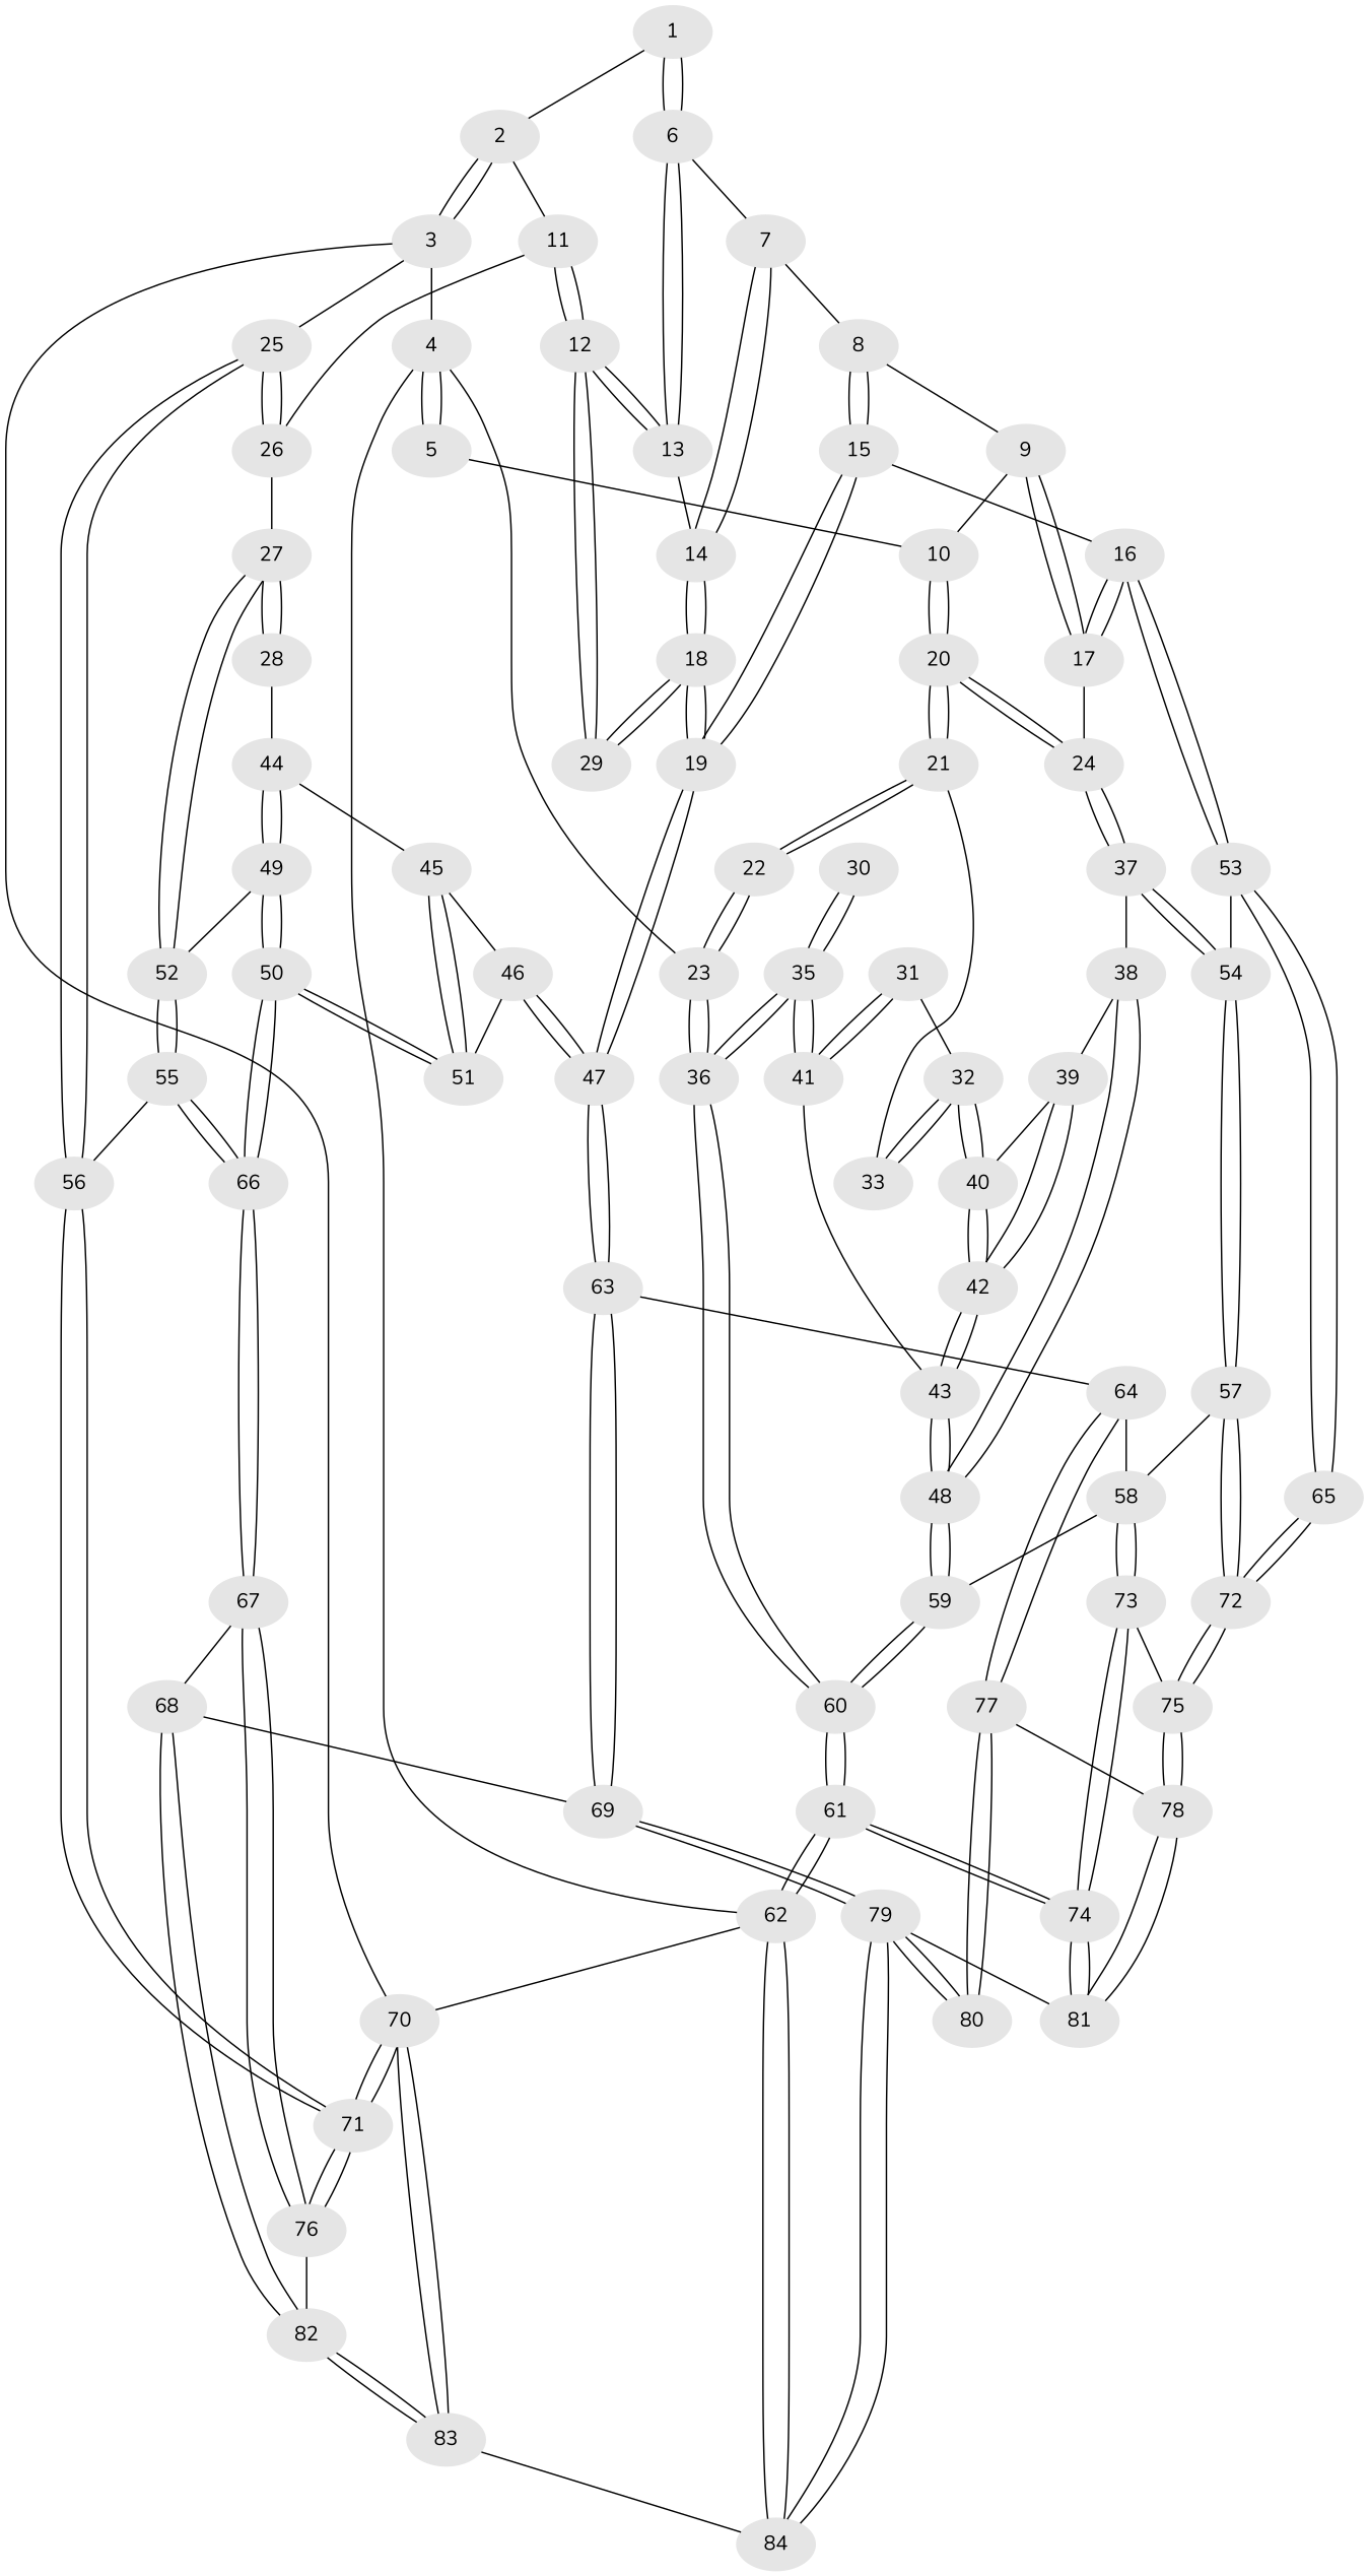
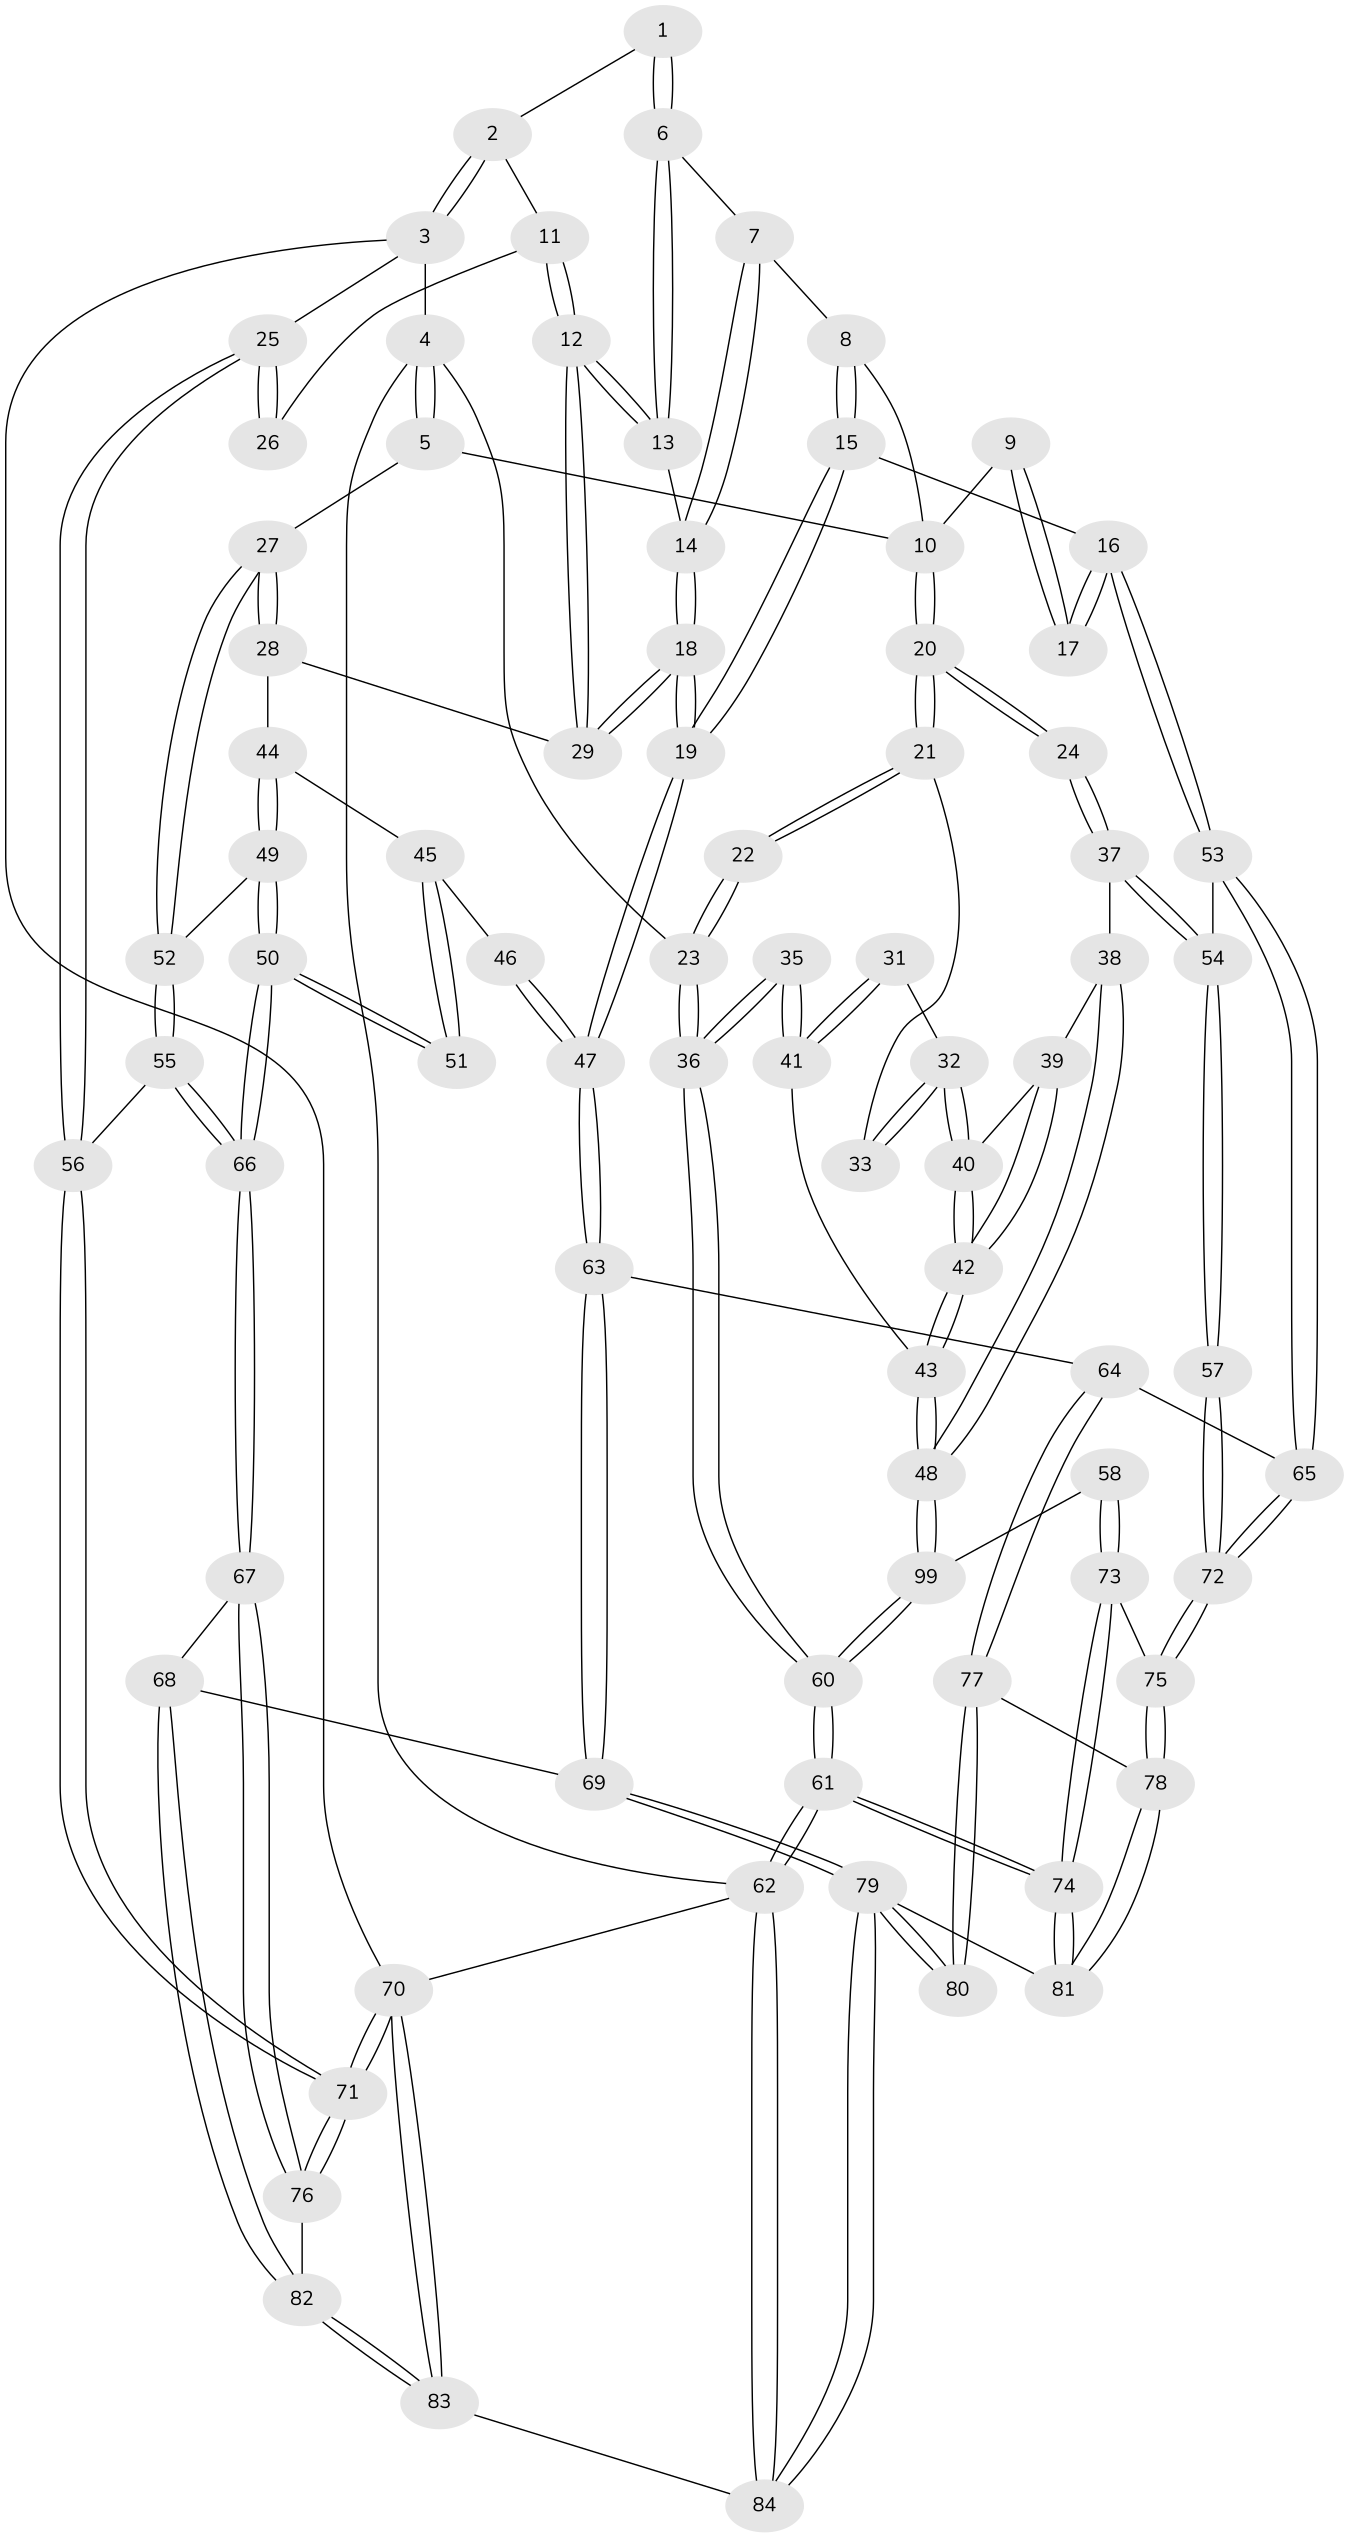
  graph {
    fontname=Nunito
    node [color=gray90 fontname=Nunito style=filled]
    edge [fontname=Nunito]
    1
    2
    6
    3
    11
    7
    13
    4
    25
    70
    12
    26
    5
    23
    62
    56
    71
    83
    10
    36
    84
    20
    8
    14
    9
    15
    18
    17
    16
    19
    24
    21
    29
    27
    53
    47
    54
    65
    37
    63
    22
    33
    60
    38
    28
    52
    44
    55
    45
    49
-   30
    35
    31
    32
    41
    40
    43
    42
    61
    39
    48
    57
-   59
+   59 [label=99]
    46
    51
    50
    64
    69
    66
    67
    72
    58
    76
    73
    75
    74
    81
    77
    79
    78
    80
    68
    82
    1 -- 2
    1 -- 6
    1 -- 6
    2 -- 3
    2 -- 3
    2 -- 11
    6 -- 7
    6 -- 13
    6 -- 13
    3 -- 4
    3 -- 25
    3 -- 70
    11 -- 12
    11 -- 12
    11 -- 26
    7 -- 8
    7 -- 14
    7 -- 14
    13 -- 14
    4 -- 5
    4 -- 5
    4 -- 23
    4 -- 62
    25 -- 26
    25 -- 26
    25 -- 56
    25 -- 56
    70 -- 71
    70 -- 71
    70 -- 83
    70 -- 83
    12 -- 13
    12 -- 13
    12 -- 29
    12 -- 29
-   26 -- 27
+   5 -- 27
    5 -- 10
    23 -- 36
    23 -- 36
    62 -- 70
    62 -- 84
    62 -- 84
    56 -- 71
    56 -- 71
    71 -- 76
    71 -- 76
    83 -- 84
    10 -- 20
    10 -- 20
    36 -- 60
    36 -- 60
    20 -- 24
    20 -- 24
    20 -- 21
    20 -- 21
-   8 -- 9
+   8 -- 10
    8 -- 15
    8 -- 15
    14 -- 18
    14 -- 18
    9 -- 10
    9 -- 17
    9 -- 17
    15 -- 16
    15 -- 19
    15 -- 19
    18 -- 19
    18 -- 19
    18 -- 29
    18 -- 29
-   17 -- 24
    16 -- 17
    16 -- 17
    16 -- 53
    16 -- 53
    19 -- 47
    19 -- 47
    24 -- 37
    24 -- 37
    21 -- 22
    21 -- 22
    21 -- 33
    27 -- 28
    27 -- 28
    27 -- 52
    27 -- 52
    53 -- 54
    53 -- 65
    53 -- 65
    47 -- 63
    47 -- 63
    54 -- 57
    54 -- 57
    65 -- 72
    65 -- 72
    37 -- 54
    37 -- 54
    37 -- 38
    63 -- 64
    63 -- 69
    63 -- 69
    22 -- 23
    22 -- 23
    60 -- 61
    60 -- 61
    38 -- 39
    38 -- 48
    38 -- 48
+   28 -- 29
    28 -- 44
    52 -- 55
    52 -- 55
    44 -- 45
    44 -- 49
    44 -- 49
    55 -- 56
    55 -- 66
    55 -- 66
    45 -- 46
    45 -- 51
    45 -- 51
    49 -- 52
    49 -- 50
    49 -- 50
-   30 -- 35
-   30 -- 35
    35 -- 36
    35 -- 36
    35 -- 41
    35 -- 41
    31 -- 32
    31 -- 41
    31 -- 41
    32 -- 33
    32 -- 33
    32 -- 40
    32 -- 40
    41 -- 43
    40 -- 42
    40 -- 42
    43 -- 48
    43 -- 48
    42 -- 43
    42 -- 43
    61 -- 62
    61 -- 62
    61 -- 74
    61 -- 74
    39 -- 40
    39 -- 42
    39 -- 42
    48 -- 59
    48 -- 59
    57 -- 72
    57 -- 72
-   57 -- 58
    59 -- 60
    59 -- 60
    46 -- 47
    46 -- 47
-   46 -- 51
    50 -- 51
    50 -- 51
    50 -- 66
    50 -- 66
-   64 -- 58
+   64 -- 65
    64 -- 77
    64 -- 77
    69 -- 79
    69 -- 79
    66 -- 67
    66 -- 67
    67 -- 76
    67 -- 76
    67 -- 68
    72 -- 75
    72 -- 75
    58 -- 59
    58 -- 73
    58 -- 73
    76 -- 82
    73 -- 75
    73 -- 74
    73 -- 74
    75 -- 78
    75 -- 78
    74 -- 81
    74 -- 81
    77 -- 78
    77 -- 80
    77 -- 80
    79 -- 84
    79 -- 84
    79 -- 81
    79 -- 80
    79 -- 80
    78 -- 81
    78 -- 81
    68 -- 69
    68 -- 82
    68 -- 82
    82 -- 83
    82 -- 83
  }
